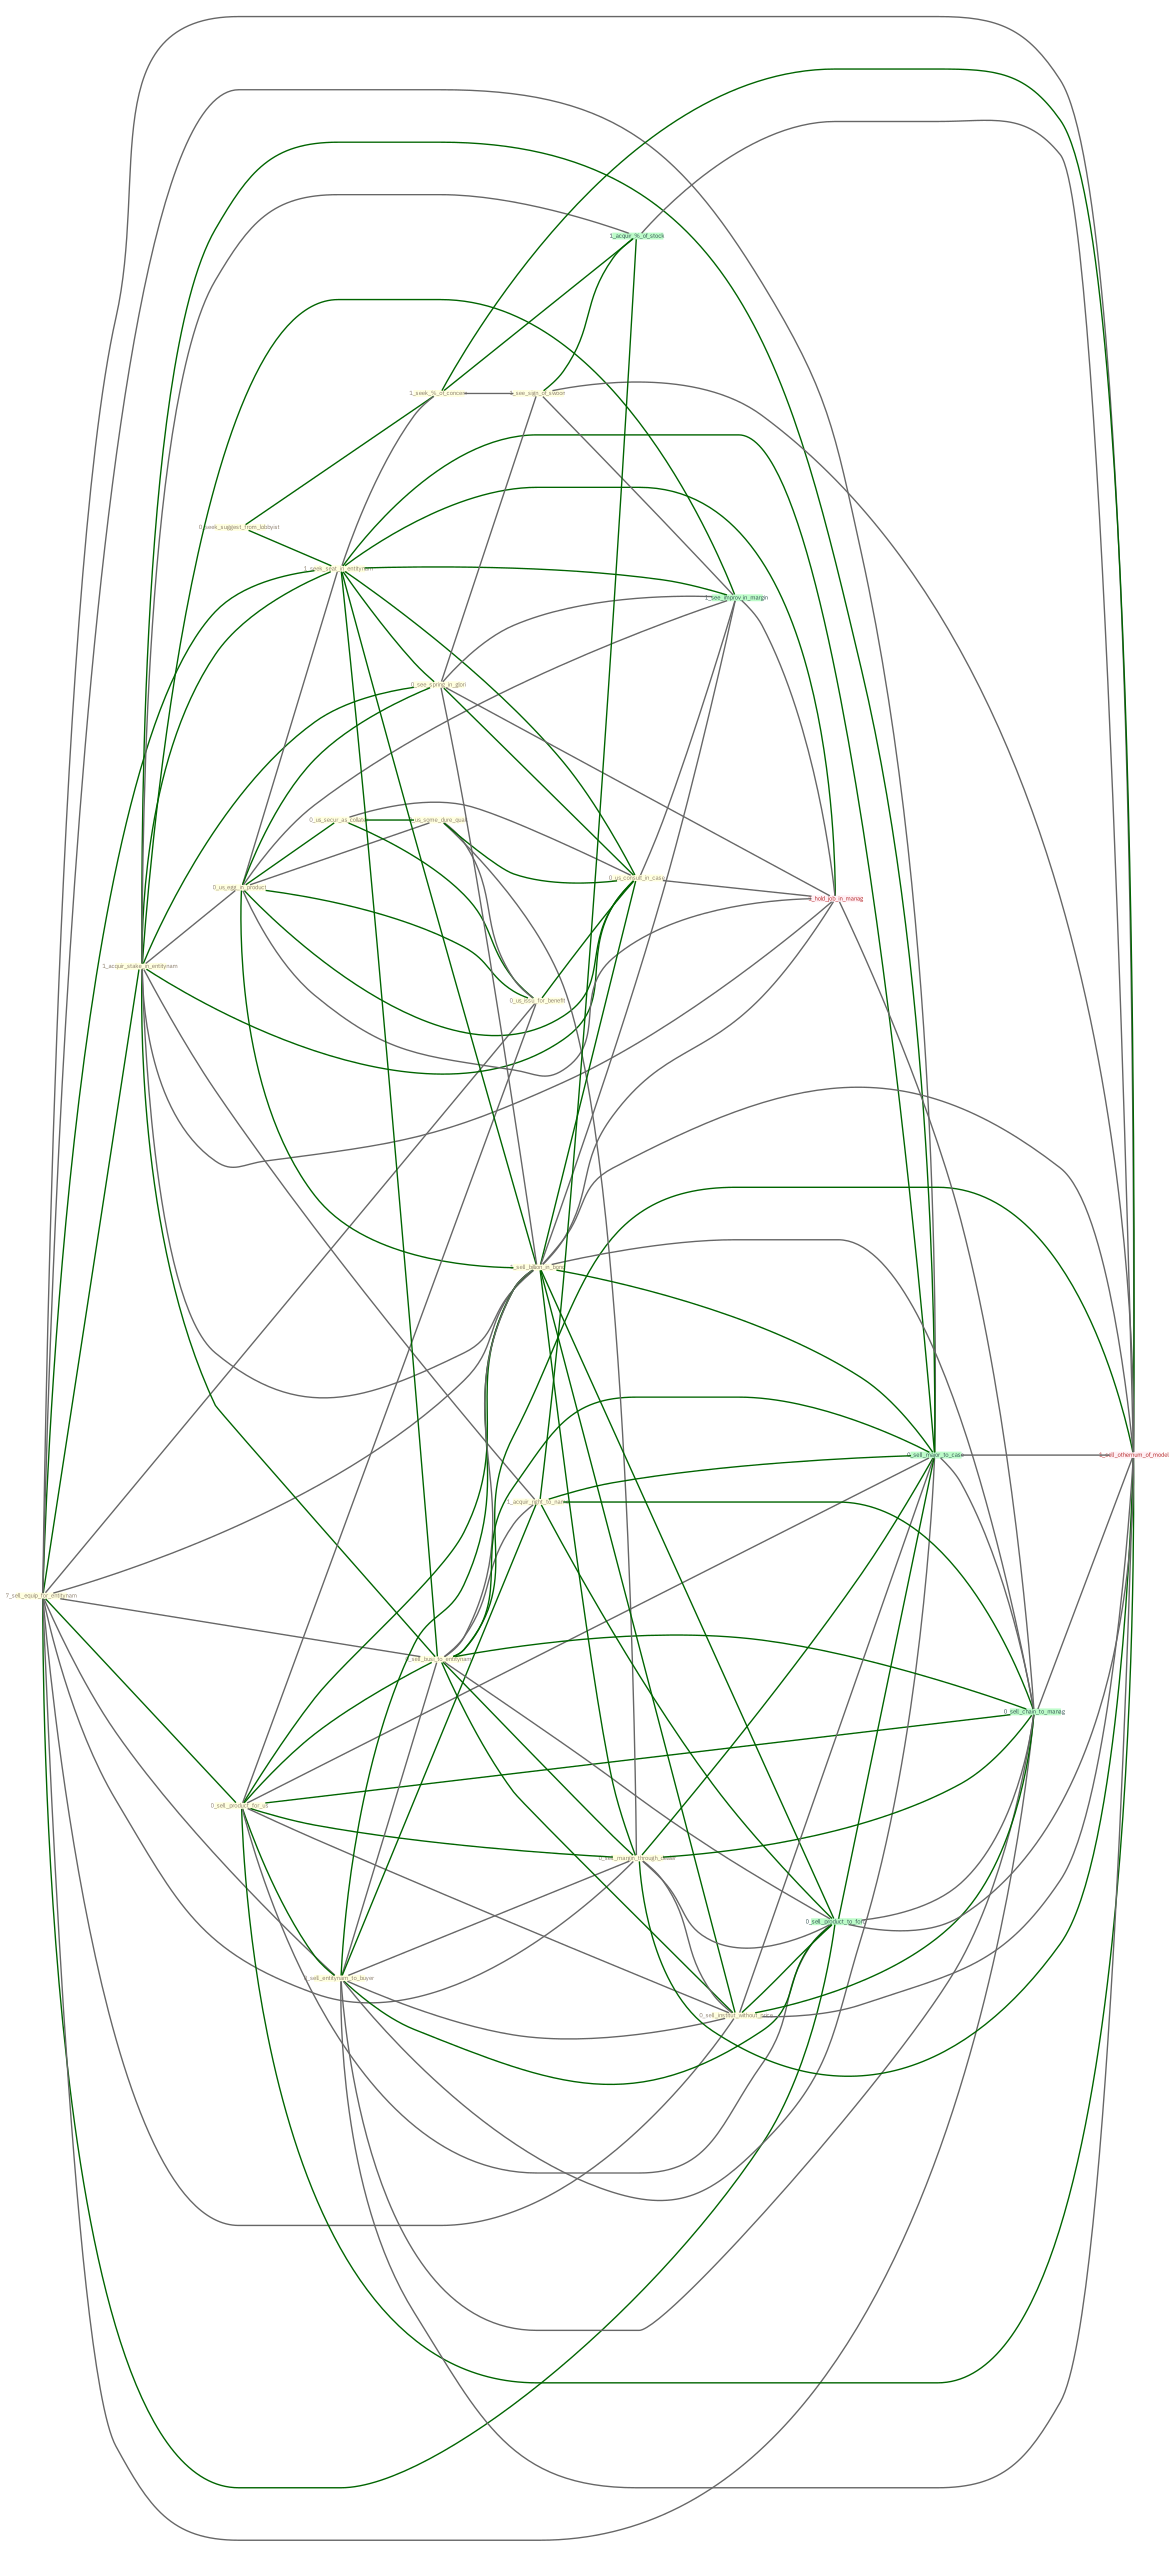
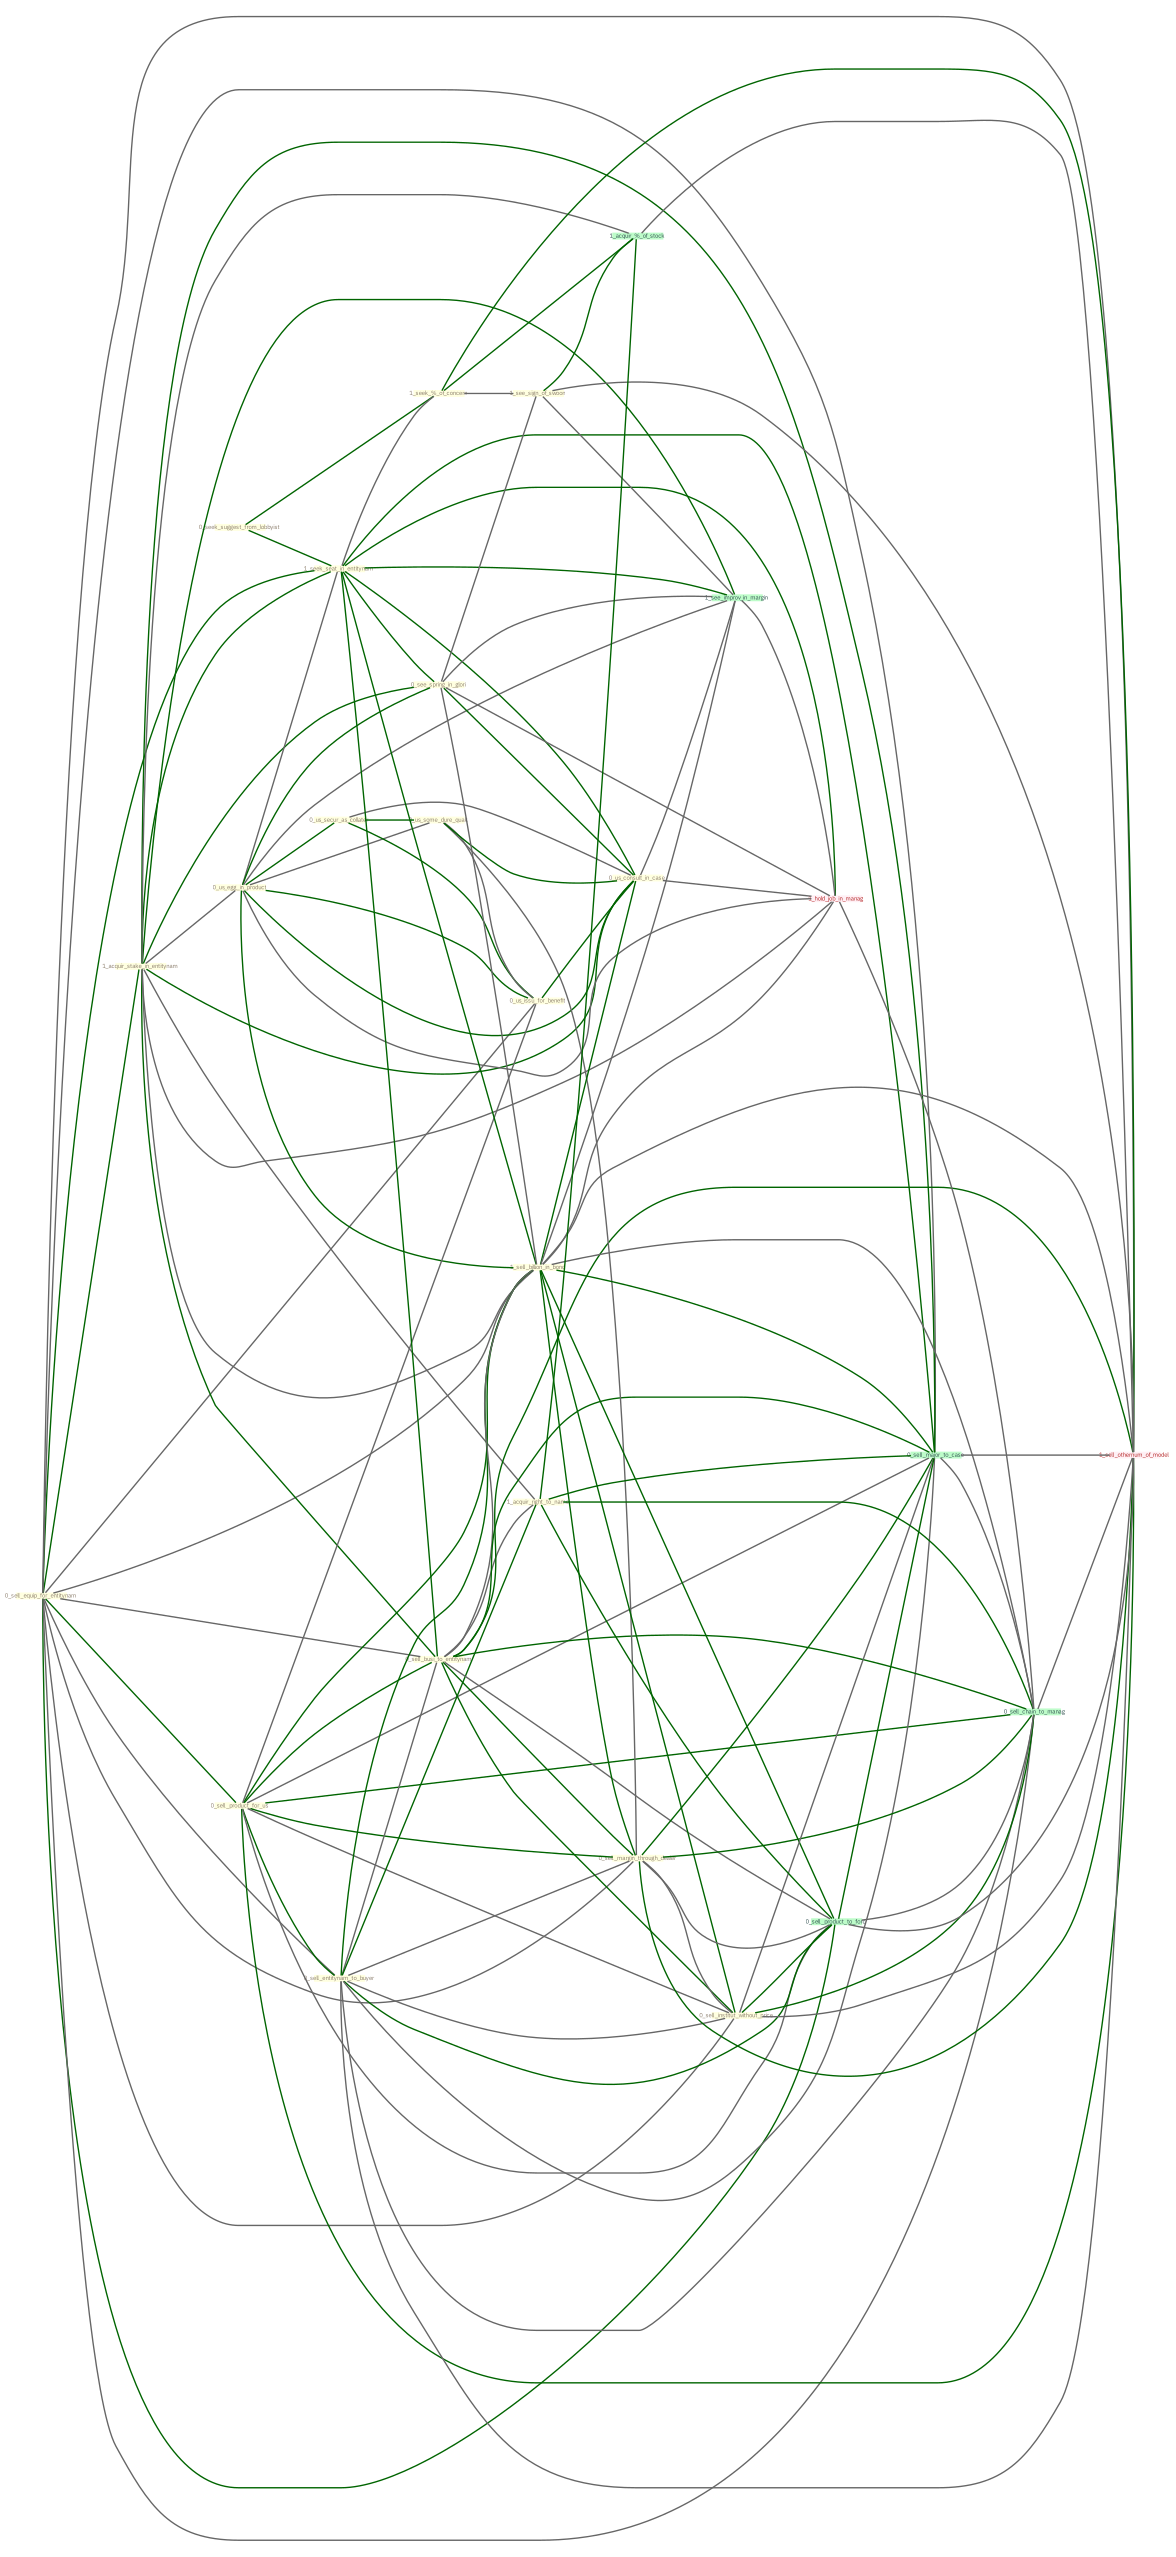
  graph {
    fontname="IBM Plex Sans"
    rankdir=LR
    node [color="#ffffe0" fixedsize=true fontcolor="#8b7d6b" fontname="IBM Plex Sans" fontsize=4 shape=polygon style=filled]
    edge [color=darkgreen fontname="IBM Plex Sans" w=1]
    "0_seek_suggest_from_lobbyist " [height=.06 width=.5]
-   "0_sell_equip_for_entitynam " [height=.06 width=.5 label="7_sell_equip_for_entitynam"]
+   "0_sell_equip_for_entitynam " [height=.06 width=.5]
    "1_acquir_stake_in_entitynam " [height=.06 width=.5]
    "0_us_egg_in_product " [height=.06 width=.5]
    "0_sell_product_for_us " [height=.06 width=.5]
    "0_sell_entitynam_to_buyer " [height=.06 width=.5]
    "0_us_secur_as_collater " [height=.06 width=.5]
    "1_seek_seat_in_entitynam " [height=.06 width=.5]
    "0_sell_busi_to_entitynam " [height=.06 width=.5]
    "0_us_some_dure_quak " [height=.06 width=.5]
    "0_see_spring_in_glori " [height=.06 width=.5]
    "1_sell_billion_in_bond " [height=.06 width=.5]
    "0_us_issu_for_benefit " [height=.06 width=.5]
    "1_seek_%_of_concern " [height=.06 width=.5]
    "1_see_sign_of_swoon " [height=.06 width=.5]
    n16 [height=.06 label="0_sell_margin_through_dealer" width=.5]
    "0_us_consult_in_case " [height=.06 width=.5]
    "0_sell_institut_without_price " [height=.06 width=.5]
    "1_acquir_right_to_name " [height=.06 width=.5]
    "1_hold_job_in_manag " [color="#fff0f5" fontcolor="#b22222" height=.06 width=.5]
    "1_sell_othernum_of_model " [color="#fff0f5" fontcolor="#b22222" height=.06 width=.5]
    "0_sell_product_to_forc " [color="#BDFCC9" fontcolor="#2f4f4f" height=.06 width=.5]
    n23 [color="#BDFCC9" fontcolor="#2f4f4f" height=.06 label="0_sell_major_to_case" width=.5]
    "0_sell_chain_to_manag " [color="#BDFCC9" fontcolor="#2f4f4f" height=.06 width=.5]
    "1_see_improv_in_margin " [color="#BDFCC9" fontcolor="#2f4f4f" height=.06 width=.5]
    "1_acquir_%_of_stock " [color="#BDFCC9" fontcolor="#2f4f4f" height=.06 width=.5]
    subgraph sub_1 {
      "0_seek_suggest_from_lobbyist "
      "0_sell_equip_for_entitynam "
      "1_acquir_stake_in_entitynam "
      "0_us_egg_in_product "
      "0_sell_product_for_us "
      "0_sell_entitynam_to_buyer "
      "0_us_secur_as_collater "
      "1_seek_seat_in_entitynam "
      "0_sell_busi_to_entitynam "
      "0_us_some_dure_quak "
      "0_see_spring_in_glori "
      "1_sell_billion_in_bond "
      "0_us_issu_for_benefit "
      "1_seek_%_of_concern "
      "1_see_sign_of_swoon "
      n16
      "0_us_consult_in_case "
      "0_sell_institut_without_price "
      "1_acquir_right_to_name "
    }
    subgraph sub_2 {
      "1_hold_job_in_manag "
      "1_sell_othernum_of_model "
    }
    "0_seek_suggest_from_lobbyist " -- "1_seek_seat_in_entitynam "
    "0_seek_suggest_from_lobbyist " -- "1_seek_%_of_concern "
    "0_sell_equip_for_entitynam " -- "1_acquir_stake_in_entitynam "
    "0_sell_equip_for_entitynam " -- "0_sell_product_for_us " [w=2]
    "0_sell_equip_for_entitynam " -- "0_sell_entitynam_to_buyer " [color=gray40]
    "0_sell_equip_for_entitynam " -- "1_seek_seat_in_entitynam "
    "0_sell_equip_for_entitynam " -- "0_sell_busi_to_entitynam " [color=gray40 w=2]
    "0_sell_equip_for_entitynam " -- "1_sell_billion_in_bond " [color=gray40]
    "0_sell_equip_for_entitynam " -- "0_us_issu_for_benefit " [color=gray40]
    "0_sell_equip_for_entitynam " -- n16 [color=gray40]
    "0_sell_equip_for_entitynam " -- "0_sell_institut_without_price " [color=gray40]
    "0_sell_equip_for_entitynam " -- "1_sell_othernum_of_model " [color=gray40]
    "0_sell_equip_for_entitynam " -- "0_sell_product_to_forc "
    "0_sell_equip_for_entitynam " -- n23 [color=gray40 w=2]
    "0_sell_equip_for_entitynam " -- "0_sell_chain_to_manag " [color=gray40]
    "1_acquir_stake_in_entitynam " -- "0_us_egg_in_product " [color=gray40]
    "1_acquir_stake_in_entitynam " -- "1_seek_seat_in_entitynam " [w=2]
    "1_acquir_stake_in_entitynam " -- "0_sell_busi_to_entitynam "
    "1_acquir_stake_in_entitynam " -- "0_see_spring_in_glori "
    "1_acquir_stake_in_entitynam " -- "1_sell_billion_in_bond " [color=gray40]
    "1_acquir_stake_in_entitynam " -- "0_us_consult_in_case "
    "1_acquir_stake_in_entitynam " -- "1_acquir_right_to_name " [color=gray40]
    "1_acquir_stake_in_entitynam " -- "1_hold_job_in_manag " [color=gray40]
    "1_acquir_stake_in_entitynam " -- n23
    "1_acquir_stake_in_entitynam " -- "1_see_improv_in_margin "
    "1_acquir_stake_in_entitynam " -- "1_acquir_%_of_stock " [color=gray40]
    "0_us_egg_in_product " -- "0_us_secur_as_collater "
    "0_us_egg_in_product " -- "1_seek_seat_in_entitynam " [color=gray40]
    "0_us_egg_in_product " -- "0_us_some_dure_quak " [color=gray40]
    "0_us_egg_in_product " -- "0_see_spring_in_glori "
    "0_us_egg_in_product " -- "1_sell_billion_in_bond "
    "0_us_egg_in_product " -- "0_us_issu_for_benefit "
    "0_us_egg_in_product " -- "0_us_consult_in_case " [w=2]
    "0_us_egg_in_product " -- "1_hold_job_in_manag " [color=gray40]
    "0_us_egg_in_product " -- "1_see_improv_in_margin " [color=gray40]
    "0_sell_product_for_us " -- "0_sell_entitynam_to_buyer "
    "0_sell_product_for_us " -- "0_sell_busi_to_entitynam "
    "0_sell_product_for_us " -- "1_sell_billion_in_bond "
    "0_sell_product_for_us " -- "0_us_issu_for_benefit " [color=gray40]
    "0_sell_product_for_us " -- n16
    "0_sell_product_for_us " -- "0_sell_institut_without_price " [color=gray40]
    "0_sell_product_for_us " -- "1_sell_othernum_of_model "
    "0_sell_product_for_us " -- "0_sell_product_to_forc " [color=gray40 w=2]
    "0_sell_product_for_us " -- n23 [color=gray40]
    "0_sell_product_for_us " -- "0_sell_chain_to_manag "
    "0_sell_entitynam_to_buyer " -- "0_sell_busi_to_entitynam " [color=gray40 w=2]
    "0_sell_entitynam_to_buyer " -- "1_sell_billion_in_bond "
    "0_sell_entitynam_to_buyer " -- n16 [color=gray40]
    "0_sell_entitynam_to_buyer " -- "0_sell_institut_without_price " [color=gray40]
    "0_sell_entitynam_to_buyer " -- "1_acquir_right_to_name "
    "0_sell_entitynam_to_buyer " -- "1_sell_othernum_of_model " [color=gray40]
    "0_sell_entitynam_to_buyer " -- "0_sell_product_to_forc " [w=2]
    "0_sell_entitynam_to_buyer " -- n23 [color=gray40 w=2]
    "0_sell_entitynam_to_buyer " -- "0_sell_chain_to_manag " [color=gray40 w=2]
    "0_us_secur_as_collater " -- "0_us_some_dure_quak "
    "0_us_secur_as_collater " -- "0_us_issu_for_benefit "
    "0_us_secur_as_collater " -- "0_us_consult_in_case " [color=gray40]
    "1_seek_seat_in_entitynam " -- "0_sell_busi_to_entitynam "
    "1_seek_seat_in_entitynam " -- "0_see_spring_in_glori "
    "1_seek_seat_in_entitynam " -- "1_sell_billion_in_bond "
    "1_seek_seat_in_entitynam " -- "1_seek_%_of_concern " [color=gray40]
    "1_seek_seat_in_entitynam " -- "0_us_consult_in_case "
    "1_seek_seat_in_entitynam " -- "1_hold_job_in_manag "
    "1_seek_seat_in_entitynam " -- n23
    "1_seek_seat_in_entitynam " -- "1_see_improv_in_margin "
    "0_sell_busi_to_entitynam " -- "1_sell_billion_in_bond " [color=gray40]
    "0_sell_busi_to_entitynam " -- n16
    "0_sell_busi_to_entitynam " -- "0_sell_institut_without_price "
    "0_sell_busi_to_entitynam " -- "1_acquir_right_to_name " [color=gray40]
    "0_sell_busi_to_entitynam " -- "1_sell_othernum_of_model "
    "0_sell_busi_to_entitynam " -- "0_sell_product_to_forc " [color=gray40 w=2]
    "0_sell_busi_to_entitynam " -- n23 [w=3]
    "0_sell_busi_to_entitynam " -- "0_sell_chain_to_manag " [w=2]
    "0_us_some_dure_quak " -- "0_us_issu_for_benefit " [color=gray40]
    "0_us_some_dure_quak " -- n16 [color=gray40]
    "0_us_some_dure_quak " -- "0_us_consult_in_case "
    "0_see_spring_in_glori " -- "1_sell_billion_in_bond " [color=gray40]
    "0_see_spring_in_glori " -- "1_see_sign_of_swoon " [color=gray40]
    "0_see_spring_in_glori " -- "0_us_consult_in_case "
    "0_see_spring_in_glori " -- "1_hold_job_in_manag " [color=gray40]
    "0_see_spring_in_glori " -- "1_see_improv_in_margin " [color=gray40 w=2]
    "1_sell_billion_in_bond " -- n16
    "1_sell_billion_in_bond " -- "0_us_consult_in_case "
    "1_sell_billion_in_bond " -- "0_sell_institut_without_price "
    "1_sell_billion_in_bond " -- "1_hold_job_in_manag " [color=gray40]
    "1_sell_billion_in_bond " -- "1_sell_othernum_of_model " [color=gray40]
    "1_sell_billion_in_bond " -- "0_sell_product_to_forc "
    "1_sell_billion_in_bond " -- n23
    "1_sell_billion_in_bond " -- "0_sell_chain_to_manag " [color=gray40]
    "1_sell_billion_in_bond " -- "1_see_improv_in_margin " [color=gray40]
    "0_us_issu_for_benefit " -- "0_us_consult_in_case "
    "1_seek_%_of_concern " -- "1_see_sign_of_swoon " [color=gray40]
    "1_seek_%_of_concern " -- "1_sell_othernum_of_model "
    "1_seek_%_of_concern " -- "1_acquir_%_of_stock " [w=2]
    "1_see_sign_of_swoon " -- "1_sell_othernum_of_model " [color=gray40]
    "1_see_sign_of_swoon " -- "1_see_improv_in_margin " [color=gray40]
    "1_see_sign_of_swoon " -- "1_acquir_%_of_stock "
    n16 -- "0_sell_institut_without_price " [color=gray40]
    n16 -- "1_sell_othernum_of_model "
    n16 -- "0_sell_product_to_forc " [color=gray40]
    n16 -- n23
    n16 -- "0_sell_chain_to_manag "
    "0_us_consult_in_case " -- "1_hold_job_in_manag " [color=gray40]
    "0_us_consult_in_case " -- "1_see_improv_in_margin " [color=gray40]
    "0_sell_institut_without_price " -- "1_sell_othernum_of_model " [color=gray40]
    "0_sell_institut_without_price " -- "0_sell_product_to_forc "
    "0_sell_institut_without_price " -- n23 [color=gray40]
    "0_sell_institut_without_price " -- "0_sell_chain_to_manag "
    "1_acquir_right_to_name " -- "0_sell_product_to_forc "
    "1_acquir_right_to_name " -- n23
    "1_acquir_right_to_name " -- "0_sell_chain_to_manag "
    "1_acquir_right_to_name " -- "1_acquir_%_of_stock "
    "1_hold_job_in_manag " -- "0_sell_chain_to_manag " [color=gray40]
    "0_sell_product_to_forc " -- "1_sell_othernum_of_model " [color=gray40]
    "0_sell_product_to_forc " -- n23 [w=2]
    "0_sell_product_to_forc " -- "0_sell_chain_to_manag " [color=gray40 w=2]
    n23 -- "1_sell_othernum_of_model " [color=gray40]
    n23 -- "0_sell_chain_to_manag " [color=gray40 w=2]
    "0_sell_chain_to_manag " -- "1_sell_othernum_of_model " [color=gray40]
    "1_see_improv_in_margin " -- "1_hold_job_in_manag " [color=gray40]
    "1_acquir_%_of_stock " -- "1_sell_othernum_of_model " [color=gray40]
  }
